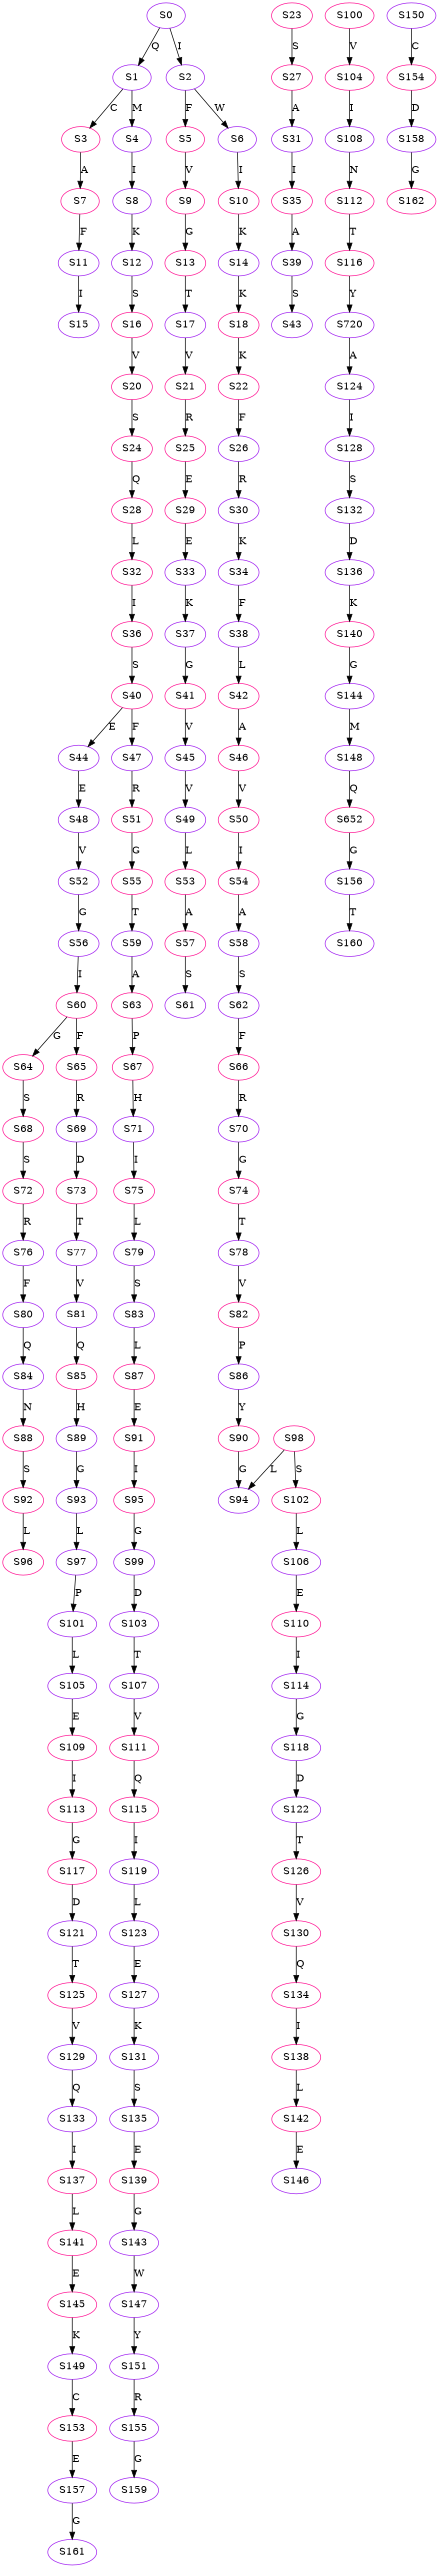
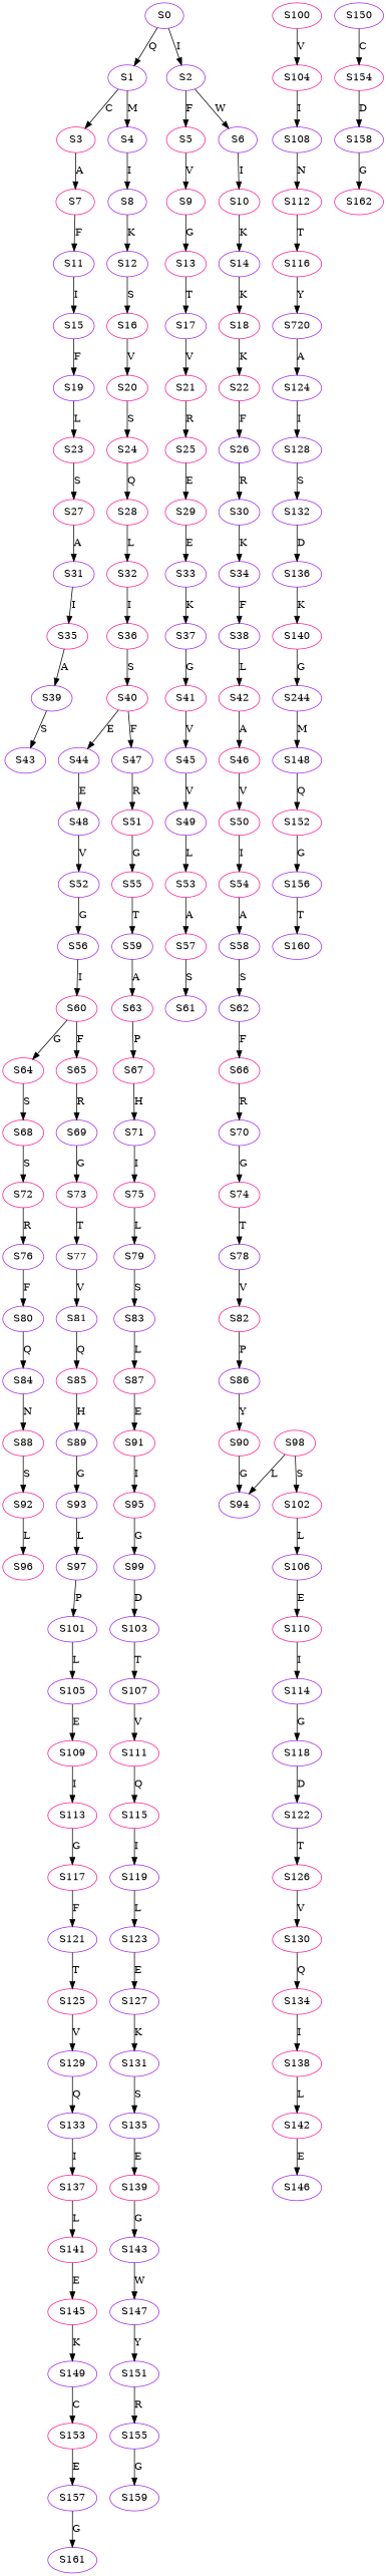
  strict digraph {
    node [color=purple]
    S0
    S1
    S2
    S3 [color=deeppink]
    S4
    S5 [color=deeppink]
    S6
    S7 [color=deeppink]
    S8
    S9 [color=deeppink]
    S10 [color=deeppink]
    S11
    S12
    S13 [color=deeppink]
    S14
    S15
    S16 [color=deeppink]
    S17
    S18 [color=deeppink]
+   S19
    S20 [color=deeppink]
    S21 [color=deeppink]
    S22 [color=deeppink]
    S23 [color=deeppink]
    S24 [color=deeppink]
    S25 [color=deeppink]
    S26
    S27 [color=deeppink]
    S28 [color=deeppink]
    S29 [color=deeppink]
    S30
    S31
    S32 [color=deeppink]
    S33
    S34
    S35 [color=deeppink]
    S36 [color=deeppink]
    S37
    S38
    S39
    S40 [color=deeppink]
    S41 [color=deeppink]
    S42 [color=deeppink]
    S43
    S44
    S47
    S45
    S46 [color=deeppink]
    S48
    S49
    S50 [color=deeppink]
    S51 [color=deeppink]
    S52
    S53 [color=deeppink]
    S54 [color=deeppink]
    S55 [color=deeppink]
    S56
    S57 [color=deeppink]
    S58
    S59
    S60 [color=deeppink]
    S61
    S62
    S63 [color=deeppink]
    S64 [color=deeppink]
    S65 [color=deeppink]
    S66 [color=deeppink]
    S67 [color=deeppink]
    S68 [color=deeppink]
    S69
    S70
    S71
    S72 [color=deeppink]
    S73 [color=deeppink]
    S74 [color=deeppink]
    S75 [color=deeppink]
    S76
    S77
    S78
    S79
    S80
    S81
    S82 [color=deeppink]
    S83
    S84
    S85 [color=deeppink]
    S86
    S87 [color=deeppink]
    S88 [color=deeppink]
    S89
    S90 [color=deeppink]
    S91 [color=deeppink]
    S92 [color=deeppink]
    S93
    S94
    S95 [color=deeppink]
    S96 [color=deeppink]
    S97
    S99
    S101
    S98 [color=deeppink]
    S102 [color=deeppink]
    S103
    S100 [color=deeppink]
    S104 [color=deeppink]
    S105
    S106
    S107
    S108
    S109 [color=deeppink]
    S110 [color=deeppink]
    S111 [color=deeppink]
    S112 [color=deeppink]
    S113 [color=deeppink]
    S114
    S115 [color=deeppink]
    S116 [color=deeppink]
    S117 [color=deeppink]
    S118
    S119
    n121 [label=S720]
    S121
    S122
    S123
    S124
    S125 [color=deeppink]
    S126 [color=deeppink]
    S127
    S128
    S129
    S130 [color=deeppink]
    S131
    S132
    S133
    S134 [color=deeppink]
    S135
    S136
    S137 [color=deeppink]
    S138 [color=deeppink]
    S139 [color=deeppink]
    S140 [color=deeppink]
    S141 [color=deeppink]
    S142 [color=deeppink]
    S143
-   S144
+   S144 [label=S244]
    S145 [color=deeppink]
    S146
    S147
    S148
    S149
    S151
-   S152 [color=deeppink label=S652]
+   S152 [color=deeppink]
    S153 [color=deeppink]
    S154 [color=deeppink]
    S150
    S155
    S156
    S157
    S158
    S159
    S160
    S161
    S162 [color=deeppink]
    S0 -> S1 [label=Q]
    S0 -> S2 [label=I]
    S1 -> S3 [label=C]
    S1 -> S4 [label=M]
    S2 -> S5 [label=F]
    S2 -> S6 [label=W]
    S3 -> S7 [label=A]
    S4 -> S8 [label=I]
    S5 -> S9 [label=V]
    S6 -> S10 [label=I]
    S7 -> S11 [label=F]
    S8 -> S12 [label=K]
    S9 -> S13 [label=G]
    S10 -> S14 [label=K]
    S11 -> S15 [label=I]
    S12 -> S16 [label=S]
    S13 -> S17 [label=T]
    S14 -> S18 [label=K]
+   S15 -> S19 [label=F]
    S16 -> S20 [label=V]
    S17 -> S21 [label=V]
    S18 -> S22 [label=K]
+   S19 -> S23 [label=L]
    S20 -> S24 [label=S]
    S21 -> S25 [label=R]
    S22 -> S26 [label=F]
    S23 -> S27 [label=S]
    S24 -> S28 [label=Q]
    S25 -> S29 [label=E]
    S26 -> S30 [label=R]
    S27 -> S31 [label=A]
    S28 -> S32 [label=L]
    S29 -> S33 [label=E]
    S30 -> S34 [label=K]
    S31 -> S35 [label=I]
    S32 -> S36 [label=I]
    S33 -> S37 [label=K]
    S34 -> S38 [label=F]
    S35 -> S39 [label=A]
    S36 -> S40 [label=S]
    S37 -> S41 [label=G]
    S38 -> S42 [label=L]
    S39 -> S43 [label=S]
    S40 -> S44 [label=E]
    S40 -> S47 [label=F]
    S41 -> S45 [label=V]
    S42 -> S46 [label=A]
    S44 -> S48 [label=E]
    S47 -> S51 [label=R]
    S45 -> S49 [label=V]
    S46 -> S50 [label=V]
    S48 -> S52 [label=V]
    S49 -> S53 [label=L]
    S50 -> S54 [label=I]
    S51 -> S55 [label=G]
    S52 -> S56 [label=G]
    S53 -> S57 [label=A]
    S54 -> S58 [label=A]
    S55 -> S59 [label=T]
    S56 -> S60 [label=I]
    S57 -> S61 [label=S]
    S58 -> S62 [label=S]
    S59 -> S63 [label=A]
    S60 -> S64 [label=G]
    S60 -> S65 [label=F]
    S62 -> S66 [label=F]
    S63 -> S67 [label=P]
    S64 -> S68 [label=S]
    S65 -> S69 [label=R]
    S66 -> S70 [label=R]
    S67 -> S71 [label=H]
    S68 -> S72 [label=S]
-   S69 -> S73 [label=D]
+   S69 -> S73 [label=G]
    S70 -> S74 [label=G]
    S71 -> S75 [label=I]
    S72 -> S76 [label=R]
    S73 -> S77 [label=T]
    S74 -> S78 [label=T]
    S75 -> S79 [label=L]
    S76 -> S80 [label=F]
    S77 -> S81 [label=V]
    S78 -> S82 [label=V]
    S79 -> S83 [label=S]
    S80 -> S84 [label=Q]
    S81 -> S85 [label=Q]
    S82 -> S86 [label=P]
    S83 -> S87 [label=L]
    S84 -> S88 [label=N]
    S85 -> S89 [label=H]
    S86 -> S90 [label=Y]
    S87 -> S91 [label=E]
    S88 -> S92 [label=S]
    S89 -> S93 [label=G]
    S90 -> S94 [label=G]
    S91 -> S95 [label=I]
    S92 -> S96 [label=L]
    S93 -> S97 [label=L]
    S95 -> S99 [label=G]
    S97 -> S101 [label=P]
    S99 -> S103 [label=D]
    S101 -> S105 [label=L]
    S98 -> S94 [label=L]
    S98 -> S102 [label=S]
    S102 -> S106 [label=L]
    S103 -> S107 [label=T]
    S100 -> S104 [label=V]
    S104 -> S108 [label=I]
    S105 -> S109 [label=E]
    S106 -> S110 [label=E]
    S107 -> S111 [label=V]
    S108 -> S112 [label=N]
    S109 -> S113 [label=I]
    S110 -> S114 [label=I]
    S111 -> S115 [label=Q]
    S112 -> S116 [label=T]
    S113 -> S117 [label=G]
    S114 -> S118 [label=G]
    S115 -> S119 [label=I]
    S116 -> n121 [label=Y]
-   S117 -> S121 [label=D]
+   S117 -> S121 [label=F]
    S118 -> S122 [label=D]
    S119 -> S123 [label=L]
    n121 -> S124 [label=A]
    S121 -> S125 [label=T]
    S122 -> S126 [label=T]
    S123 -> S127 [label=E]
    S124 -> S128 [label=I]
    S125 -> S129 [label=V]
    S126 -> S130 [label=V]
    S127 -> S131 [label=K]
    S128 -> S132 [label=S]
    S129 -> S133 [label=Q]
    S130 -> S134 [label=Q]
    S131 -> S135 [label=S]
    S132 -> S136 [label=D]
    S133 -> S137 [label=I]
    S134 -> S138 [label=I]
    S135 -> S139 [label=E]
    S136 -> S140 [label=K]
    S137 -> S141 [label=L]
    S138 -> S142 [label=L]
    S139 -> S143 [label=G]
    S140 -> S144 [label=G]
    S141 -> S145 [label=E]
    S142 -> S146 [label=E]
    S143 -> S147 [label=W]
    S144 -> S148 [label=M]
    S145 -> S149 [label=K]
    S147 -> S151 [label=Y]
    S148 -> S152 [label=Q]
    S149 -> S153 [label=C]
    S151 -> S155 [label=R]
    S152 -> S156 [label=G]
    S153 -> S157 [label=E]
    S154 -> S158 [label=D]
    S150 -> S154 [label=C]
    S155 -> S159 [label=G]
    S156 -> S160 [label=T]
    S157 -> S161 [label=G]
    S158 -> S162 [label=G]
  }
